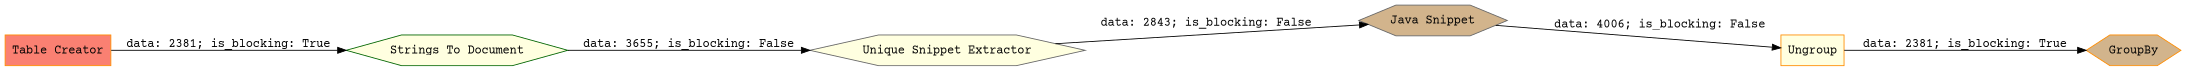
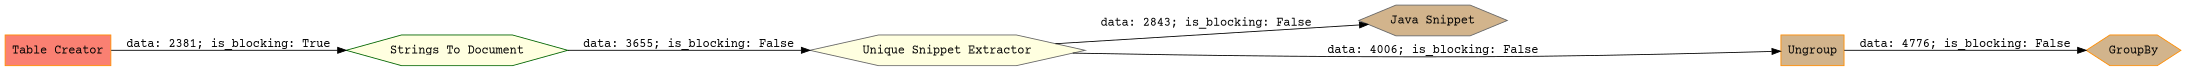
  digraph {
    fontname="Courier Prime"
    rankdir=LR
    node [color=darkorange fillcolor=tan fontname="Courier Prime" shape=hexagon style=filled]
    edge [fontname="Courier Prime"]
    n1 [color=darkgreen fillcolor=lightyellow label="Strings To Document"]
    n2 [color=gray40 fillcolor=lightyellow label="Unique Snippet Extractor"]
    n3 [color=gray40 label="Java Snippet"]
    n4 [label=GroupBy]
-   n5 [fillcolor=lightyellow label=Ungroup shape=box]
+   n5 [label=Ungroup shape=box]
    n6 [fillcolor=salmon label="Table Creator" shape=box]
    n1 -> n2 [label="data: 3655; is_blocking: False"]
    n2 -> n3 [label="data: 2843; is_blocking: False"]
-   n3 -> n5 [label="data: 4006; is_blocking: False"]
-   n5 -> n4 [label="data: 2381; is_blocking: True"]
+   n2 -> n5 [label="data: 4006; is_blocking: False"]
+   n5 -> n4 [label="data: 4776; is_blocking: False"]
    n6 -> n1 [label="data: 2381; is_blocking: True"]
  }
